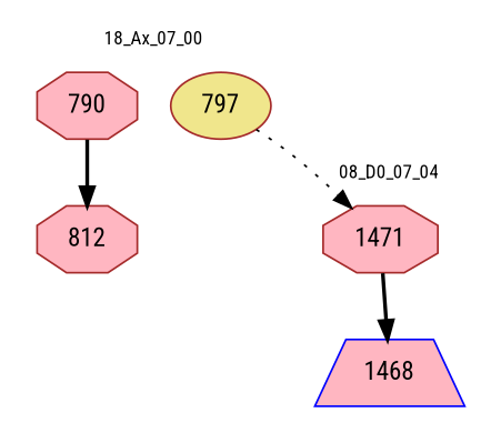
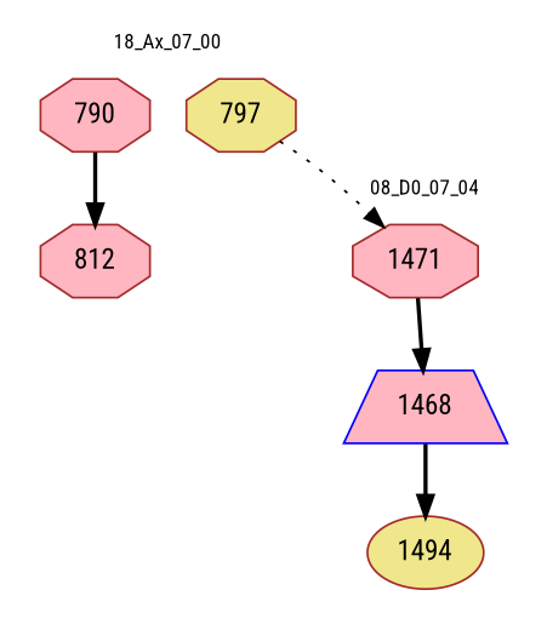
  digraph {
    fontname="Roboto Condensed"
    node [color=brown fillcolor=lightpink fontname="Roboto Condensed" shape=octagon style=filled]
    edge [color=black fontname="Roboto Condensed" style=bold]
-   n1 [fillcolor=khaki label=797 shape=ellipse]
+   n1 [fillcolor=khaki label=797]
    n2 [label=790]
    n3 [label=812]
    n4 [label=1471]
    n5 [color=blue label=1468 shape=trapezium]
+   n6 [fillcolor=khaki label=1494 shape=ellipse]
    subgraph cluster_1 {
      color=white
      fontsize=10
      label="18_Ax_07_00"
      n1
      n2
      n3
    }
    subgraph cluster_2 {
      color=white
      fontsize=10
      label="08_D0_07_04"
      n4
      n5
+     n6
    }
    n1 -> n4 [style=dotted]
    n2 -> n3
    n4 -> n5
+   n5 -> n6
  }
